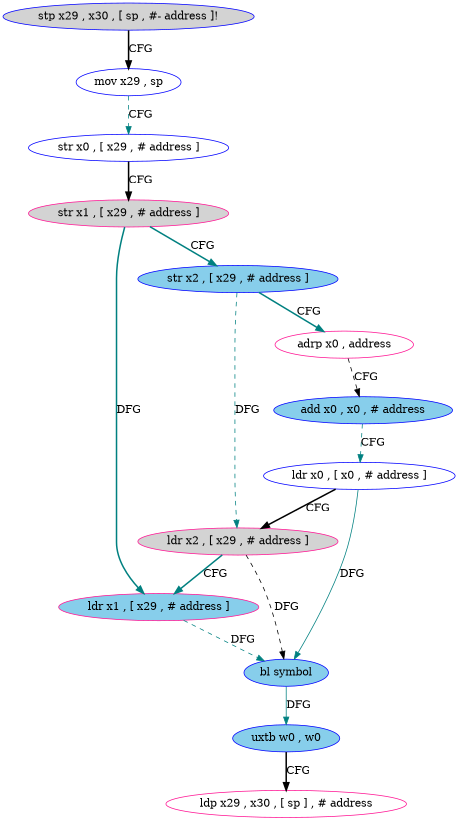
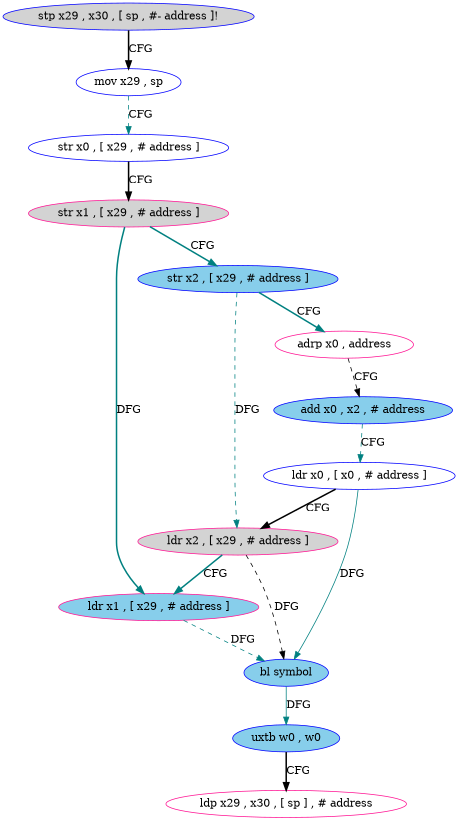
  digraph {
    node [color=blue fillcolor=white style=filled]
    edge [color=teal style=bold]
    n1 [fillcolor=lightgrey label="stp x29 , x30 , [ sp , #- address ]!"]
    n2 [label="mov x29 , sp"]
    n3 [label="str x0 , [ x29 , # address ]"]
    n4 [color=deeppink fillcolor=lightgrey label="str x1 , [ x29 , # address ]"]
    n5 [fillcolor=skyblue label="str x2 , [ x29 , # address ]"]
    n6 [color=deeppink fillcolor=skyblue label="ldr x1 , [ x29 , # address ]"]
    n7 [color=deeppink label="adrp x0 , address"]
    n8 [color=deeppink fillcolor=lightgrey label="ldr x2 , [ x29 , # address ]"]
    n9 [fillcolor=skyblue label="bl symbol"]
-   n10 [fillcolor=skyblue label="add x0 , x0 , # address"]
+   n10 [fillcolor=skyblue label="add x0 , x2 , # address"]
    n11 [label="ldr x0 , [ x0 , # address ]"]
    n12 [fillcolor=skyblue label="uxtb w0 , w0"]
    n13 [color=deeppink label="ldp x29 , x30 , [ sp ] , # address"]
    n1 -> n2 [color=black label=CFG]
    n2 -> n3 [label=CFG style=dashed]
    n3 -> n4 [color=black label=CFG]
    n4 -> n5 [label=CFG]
    n4 -> n6 [label=DFG]
    n5 -> n7 [label=CFG]
    n5 -> n8 [label=DFG style=dashed]
    n6 -> n9 [label=DFG style=dashed]
    n7 -> n10 [color=black label=CFG style=dashed]
    n8 -> n6 [label=CFG]
    n8 -> n9 [color=black label=DFG style=dashed]
    n9 -> n12 [label=DFG style=solid]
    n10 -> n11 [label=CFG style=dashed]
    n11 -> n8 [color=black label=CFG]
    n11 -> n9 [label=DFG style=solid]
    n12 -> n13 [color=black label=CFG]
  }
